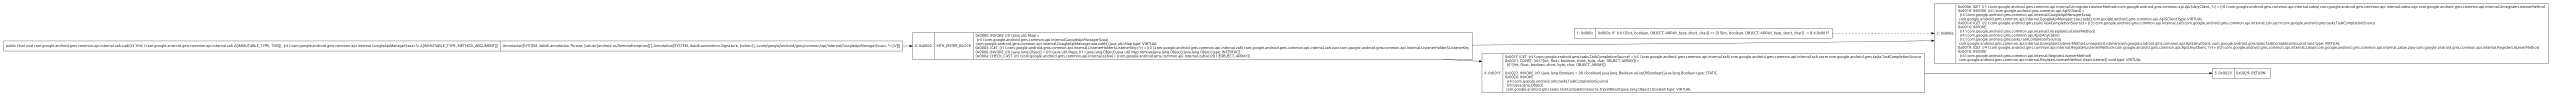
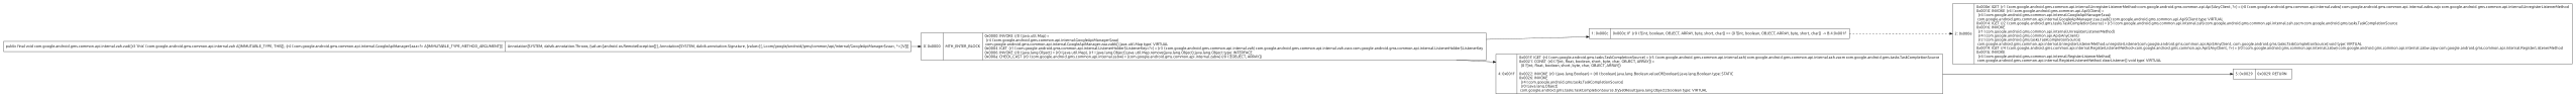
  digraph {
    fontname=Ubuntu
    rankdir=LR
    node [fontname=Ubuntu shape=record]
    edge [fontname=Ubuntu]
    n1 [label="{0\:\ 0x0000|MTH_ENTER_BLOCK\l|0x0000: INVOKE  (r0 I:java.util.Map) = \l  (r4 I:com.google.android.gms.common.api.internal.GoogleApiManager$zaa)\l com.google.android.gms.common.api.internal.GoogleApiManager.zaa.zabk():java.util.Map type: VIRTUAL \l0x0004: IGET  (r1 I:com.google.android.gms.common.api.internal.ListenerHolder$ListenerKey\<?\>) = (r3 I:com.google.android.gms.common.api.internal.zah) com.google.android.gms.common.api.internal.zah.zacs com.google.android.gms.common.api.internal.ListenerHolder$ListenerKey \l0x0006: INVOKE  (r0 I:java.lang.Object) = (r0 I:java.util.Map), (r1 I:java.lang.Object) java.util.Map.remove(java.lang.Object):java.lang.Object type: INTERFACE \l0x000a: CHECK_CAST  (r0 I:com.google.android.gms.common.api.internal.zabw) = (com.google.android.gms.common.api.internal.zabw) (r0 I:?[OBJECT, ARRAY]) \l}"]
    n2 [label="{1\:\ 0x000c|0x000c: IF  (r0 I:?[int, boolean, OBJECT, ARRAY, byte, short, char]) == (0 ?[int, boolean, OBJECT, ARRAY, byte, short, char])  \-\> B:4:0x001f \l}"]
    n3 [label="{4\:\ 0x001f|0x001f: IGET  (r4 I:com.google.android.gms.tasks.TaskCompletionSource) = (r3 I:com.google.android.gms.common.api.internal.zah) com.google.android.gms.common.api.internal.zah.zacm com.google.android.gms.tasks.TaskCompletionSource \l0x0021: CONST  (r0 I:?[int, float, boolean, short, byte, char, OBJECT, ARRAY]) = \l  (0 ?[int, float, boolean, short, byte, char, OBJECT, ARRAY])\l \l0x0022: INVOKE  (r0 I:java.lang.Boolean) = (r0 I:boolean) java.lang.Boolean.valueOf(boolean):java.lang.Boolean type: STATIC \l0x0026: INVOKE  \l  (r4 I:com.google.android.gms.tasks.TaskCompletionSource)\l  (r0 I:java.lang.Object)\l com.google.android.gms.tasks.TaskCompletionSource.trySetResult(java.lang.Object):boolean type: VIRTUAL \l}"]
    n4 [label="{2\:\ 0x000e|0x000e: IGET  (r1 I:com.google.android.gms.common.api.internal.UnregisterListenerMethod\<com.google.android.gms.common.api.Api$AnyClient, ?\>) = (r0 I:com.google.android.gms.common.api.internal.zabw) com.google.android.gms.common.api.internal.zabw.zajx com.google.android.gms.common.api.internal.UnregisterListenerMethod \l0x0010: INVOKE  (r4 I:com.google.android.gms.common.api.Api$Client) = \l  (r4 I:com.google.android.gms.common.api.internal.GoogleApiManager$zaa)\l com.google.android.gms.common.api.internal.GoogleApiManager.zaa.zaab():com.google.android.gms.common.api.Api$Client type: VIRTUAL \l0x0014: IGET  (r2 I:com.google.android.gms.tasks.TaskCompletionSource) = (r3 I:com.google.android.gms.common.api.internal.zah) com.google.android.gms.common.api.internal.zah.zacm com.google.android.gms.tasks.TaskCompletionSource \l0x0016: INVOKE  \l  (r1 I:com.google.android.gms.common.api.internal.UnregisterListenerMethod)\l  (r4 I:com.google.android.gms.common.api.Api$AnyClient)\l  (r2 I:com.google.android.gms.tasks.TaskCompletionSource)\l com.google.android.gms.common.api.internal.UnregisterListenerMethod.unregisterListener(com.google.android.gms.common.api.Api$AnyClient, com.google.android.gms.tasks.TaskCompletionSource):void type: VIRTUAL \l0x0019: IGET  (r4 I:com.google.android.gms.common.api.internal.RegisterListenerMethod\<com.google.android.gms.common.api.Api$AnyClient, ?\>) = (r0 I:com.google.android.gms.common.api.internal.zabw) com.google.android.gms.common.api.internal.zabw.zajw com.google.android.gms.common.api.internal.RegisterListenerMethod \l0x001b: INVOKE  \l  (r4 I:com.google.android.gms.common.api.internal.RegisterListenerMethod)\l com.google.android.gms.common.api.internal.RegisterListenerMethod.clearListener():void type: VIRTUAL \l}"]
    n5 [label="{5\:\ 0x0029|0x0029: RETURN   \l}"]
    n6 [label="{public final void com.google.android.gms.common.api.internal.zah.zad((r3 'this' I:com.google.android.gms.common.api.internal.zah A[IMMUTABLE_TYPE, THIS]), (r4 I:com.google.android.gms.common.api.internal.GoogleApiManager$zaa\<?\> A[IMMUTABLE_TYPE, METHOD_ARGUMENT]))  | Annotation[SYSTEM, dalvik.annotation.Throws, \{value=[android.os.RemoteException]\}], Annotation[SYSTEM, dalvik.annotation.Signature, \{value=[(, Lcom\/google\/android\/gms\/common\/api\/internal\/GoogleApiManager$zaa\<, *\>;)V]\}]\l}"]
-   n1 -> n4
+   n1 -> n2
    n1 -> n3
    n2 -> n4 [style=dashed]
    n3 -> n5
    n6 -> n1
  }
